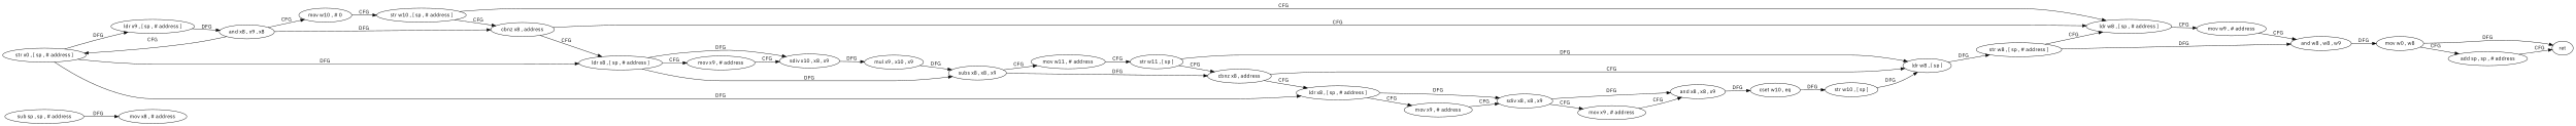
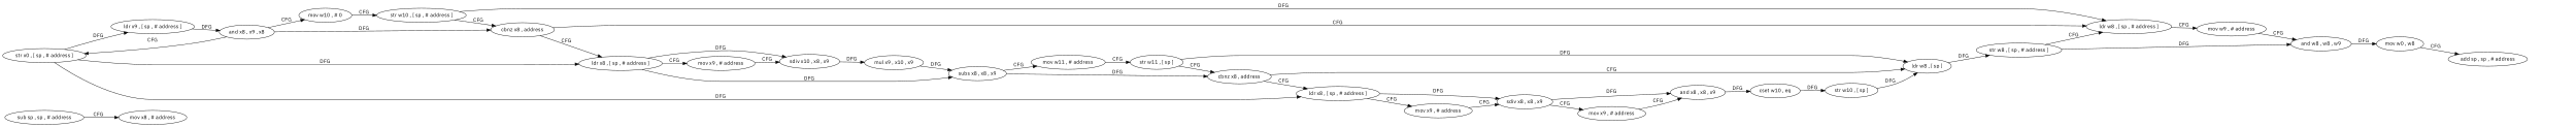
  digraph {
    fontname="IBM Plex Sans"
    rankdir=LR
    node [fontname="IBM Plex Sans"]
    edge [fontname="IBM Plex Sans"]
    n1 [label="sub sp , sp , # address"]
    n2 [label="mov x8 , # address"]
    n3 [label="str x0 , [ sp , # address ]"]
    n4 [label="ldr x9 , [ sp , # address ]"]
    n5 [label="ldr x8 , [ sp , # address ]"]
    n6 [label="ldr x8 , [ sp , # address ]"]
    n7 [label="and x8 , x9 , x8"]
    n8 [label="mov x9 , # address"]
    n9 [label="sdiv x10 , x8 , x9"]
    n10 [label="subs x8 , x8 , x9"]
    n11 [label="mov x9 , # address"]
    n12 [label="sdiv x8 , x8 , x9"]
    n13 [label="mov w10 , # 0"]
    n14 [label="cbnz x8 , address"]
    n15 [label="str w10 , [ sp , # address ]"]
    n16 [label="ldr w8 , [ sp , # address ]"]
    n17 [label="mov w9 , # address"]
    n18 [label="and w8 , w8 , w9"]
    n19 [label="mov w0 , w8"]
    n20 [label="mul x9 , x10 , x9"]
    n21 [label="mov w11 , # address"]
    n22 [label="cbnz x8 , address"]
    n23 [label="add sp , sp , # address"]
-   n24 [label=ret]
    n25 [label="str w11 , [ sp ]"]
    n26 [label="ldr w8 , [ sp ]"]
    n27 [label="str w8 , [ sp , # address ]"]
    n28 [label="mov x9 , # address"]
    n29 [label="and x8 , x8 , x9"]
    n30 [label="cset w10 , eq"]
    n31 [label="str w10 , [ sp ]"]
-   n1 -> n2 [label=DFG]
+   n1 -> n2 [label=CFG]
    n3 -> n4 [label=DFG]
    n3 -> n5 [label=DFG]
    n3 -> n6 [label=DFG]
    n4 -> n7 [label=DFG]
    n5 -> n8 [label=CFG]
    n5 -> n9 [label=DFG]
    n5 -> n10 [label=DFG]
    n6 -> n11 [label=CFG]
    n6 -> n12 [label=DFG]
    n7 -> n3 [label=CFG]
    n7 -> n13 [label=CFG]
    n7 -> n14 [label=DFG]
    n8 -> n9 [label=CFG]
    n9 -> n20 [label=DFG]
    n10 -> n21 [label=CFG]
    n10 -> n22 [label=DFG]
    n11 -> n12 [label=CFG]
    n12 -> n28 [label=CFG]
    n12 -> n29 [label=DFG]
    n13 -> n15 [label=CFG]
    n14 -> n5 [label=CFG]
    n14 -> n16 [label=CFG]
    n15 -> n14 [label=CFG]
-   n15 -> n16 [label=CFG]
+   n15 -> n16 [label=DFG]
    n16 -> n17 [label=CFG]
    n17 -> n18 [label=CFG]
    n18 -> n19 [label=DFG]
    n19 -> n23 [label=CFG]
-   n19 -> n24 [label=DFG]
    n20 -> n10 [label=DFG]
    n21 -> n25 [label=CFG]
    n22 -> n6 [label=CFG]
    n22 -> n26 [label=CFG]
-   n23 -> n24 [label=CFG]
    n25 -> n22 [label=CFG]
    n25 -> n26 [label=DFG]
    n26 -> n27 [label=DFG]
    n27 -> n16 [label=CFG]
    n27 -> n18 [label=DFG]
    n28 -> n29 [label=CFG]
    n29 -> n30 [label=DFG]
    n30 -> n31 [label=DFG]
    n31 -> n26 [label=DFG]
  }
